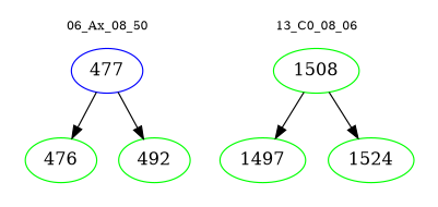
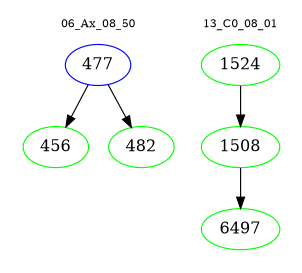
  digraph {
    node [color=green]
    edge [color=black]
    n1 [color=blue label=477]
-   n2 [label=476]
-   n3 [label=492]
+   n2 [label=456]
+   n3 [label=482]
    n4 [label=1508]
-   n5 [label=1497]
+   n5 [label=6497]
    n6 [label=1524]
    subgraph cluster_1 {
      color=white
      fontsize=10
      label="06_Ax_08_50"
      n1
      n2
      n3
    }
    subgraph cluster_2 {
      color=white
      fontsize=10
-     label="13_C0_08_06"
+     label="13_C0_08_01"
      n4
      n5
      n6
    }
    n1 -> n2
    n1 -> n3
    n4 -> n5
-   n4 -> n6
+   n6 -> n4
  }
